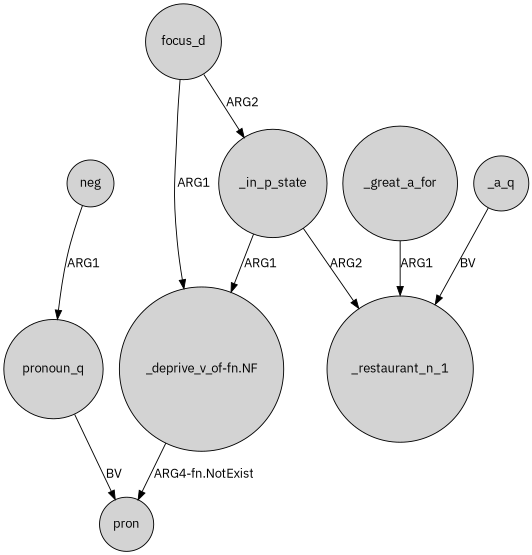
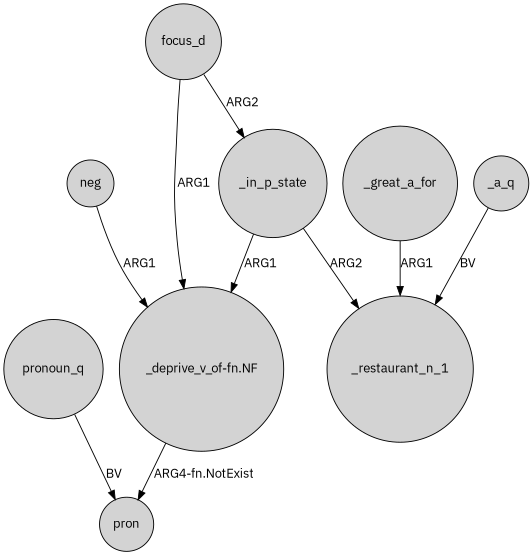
  digraph {
    fontname="IBM Plex Sans"
    node [fontname="IBM Plex Sans" shape=circle style=filled]
    edge [fontname="IBM Plex Sans"]
    _a_q
    _restaurant_n_1
    focus_d
    "_deprive_v_of-fn.NF"
    _in_p_state
    pron
    _great_a_for
    neg
    pronoun_q
    _a_q -> _restaurant_n_1 [label=BV]
    focus_d -> "_deprive_v_of-fn.NF" [label=ARG1]
    focus_d -> _in_p_state [label=ARG2]
    "_deprive_v_of-fn.NF" -> pron [label="ARG4-fn.NotExist"]
    _in_p_state -> _restaurant_n_1 [label=ARG2]
    _in_p_state -> "_deprive_v_of-fn.NF" [label=ARG1]
    _great_a_for -> _restaurant_n_1 [label=ARG1]
-   neg -> pronoun_q [label=ARG1]
+   neg -> "_deprive_v_of-fn.NF" [label=ARG1]
    pronoun_q -> pron [label=BV]
  }
